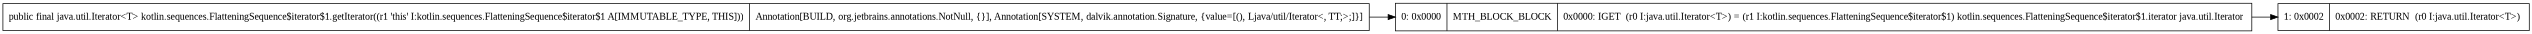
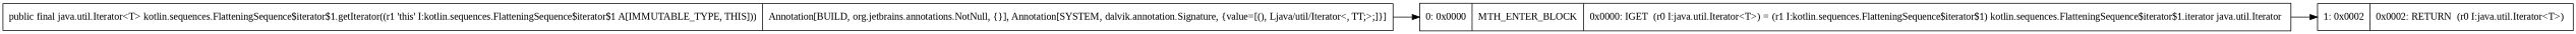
  digraph {
    rankdir=LR
    fontname="Liberation Serif"
    node [shape=record fontname="Liberation Serif"]
    edge [fontname="Liberation Serif"]
-   n1 [label="{0\:\ 0x0000|MTH_BLOCK_BLOCK\l|0x0000: IGET  (r0 I:java.util.Iterator\<T\>) = (r1 I:kotlin.sequences.FlatteningSequence$iterator$1) kotlin.sequences.FlatteningSequence$iterator$1.iterator java.util.Iterator \l}"]
+   n1 [label="{0\:\ 0x0000|MTH_ENTER_BLOCK\l|0x0000: IGET  (r0 I:java.util.Iterator\<T\>) = (r1 I:kotlin.sequences.FlatteningSequence$iterator$1) kotlin.sequences.FlatteningSequence$iterator$1.iterator java.util.Iterator \l}"]
    n2 [label="{1\:\ 0x0002|0x0002: RETURN  (r0 I:java.util.Iterator\<T\>) \l}"]
    n3 [label="{public final java.util.Iterator\<T\> kotlin.sequences.FlatteningSequence$iterator$1.getIterator((r1 'this' I:kotlin.sequences.FlatteningSequence$iterator$1 A[IMMUTABLE_TYPE, THIS]))  | Annotation[BUILD, org.jetbrains.annotations.NotNull, \{\}], Annotation[SYSTEM, dalvik.annotation.Signature, \{value=[(), Ljava\/util\/Iterator\<, TT;\>;]\}]\l}"]
    n1 -> n2
    n3 -> n1
  }
